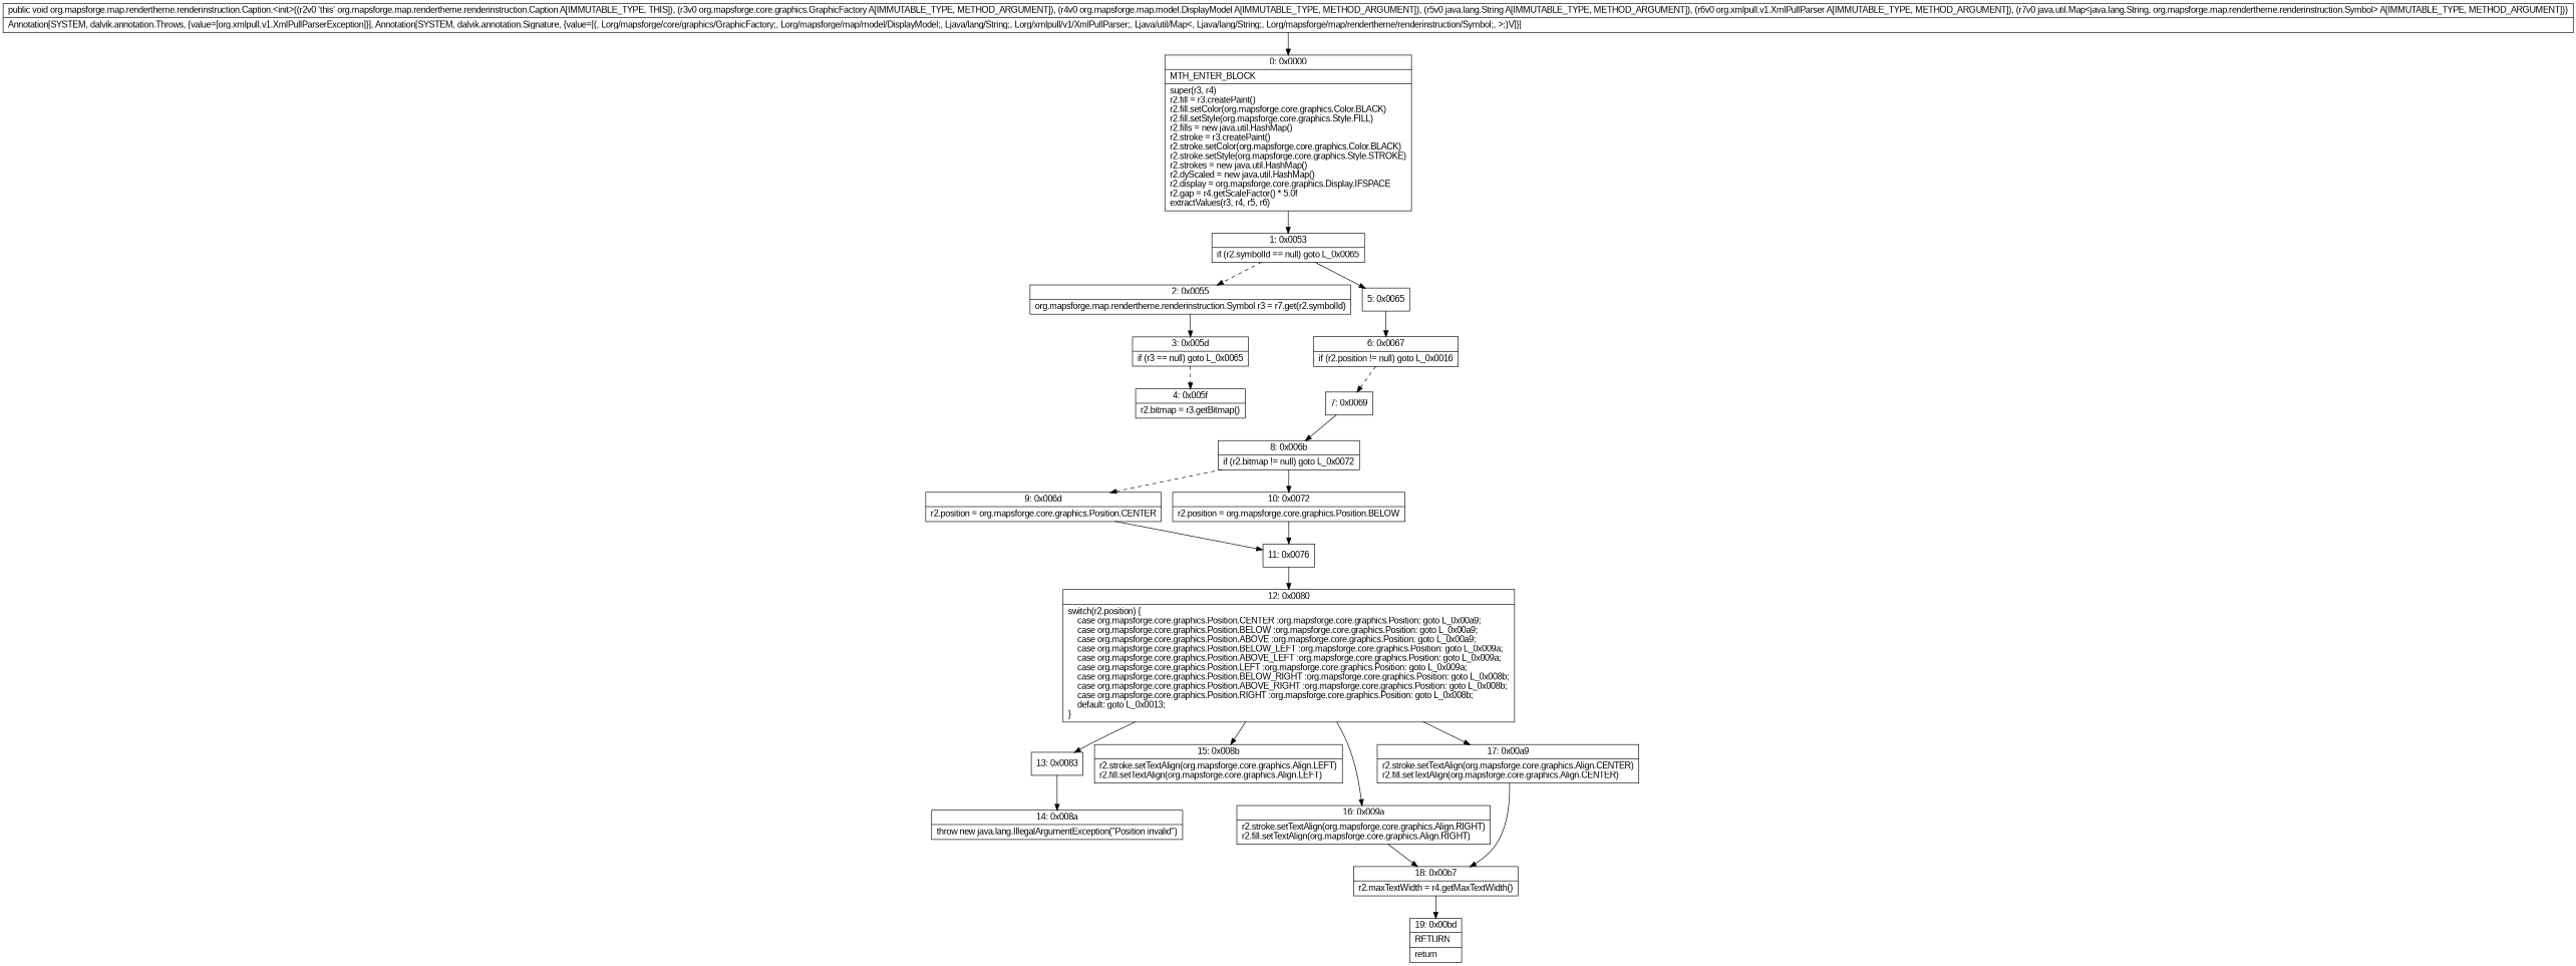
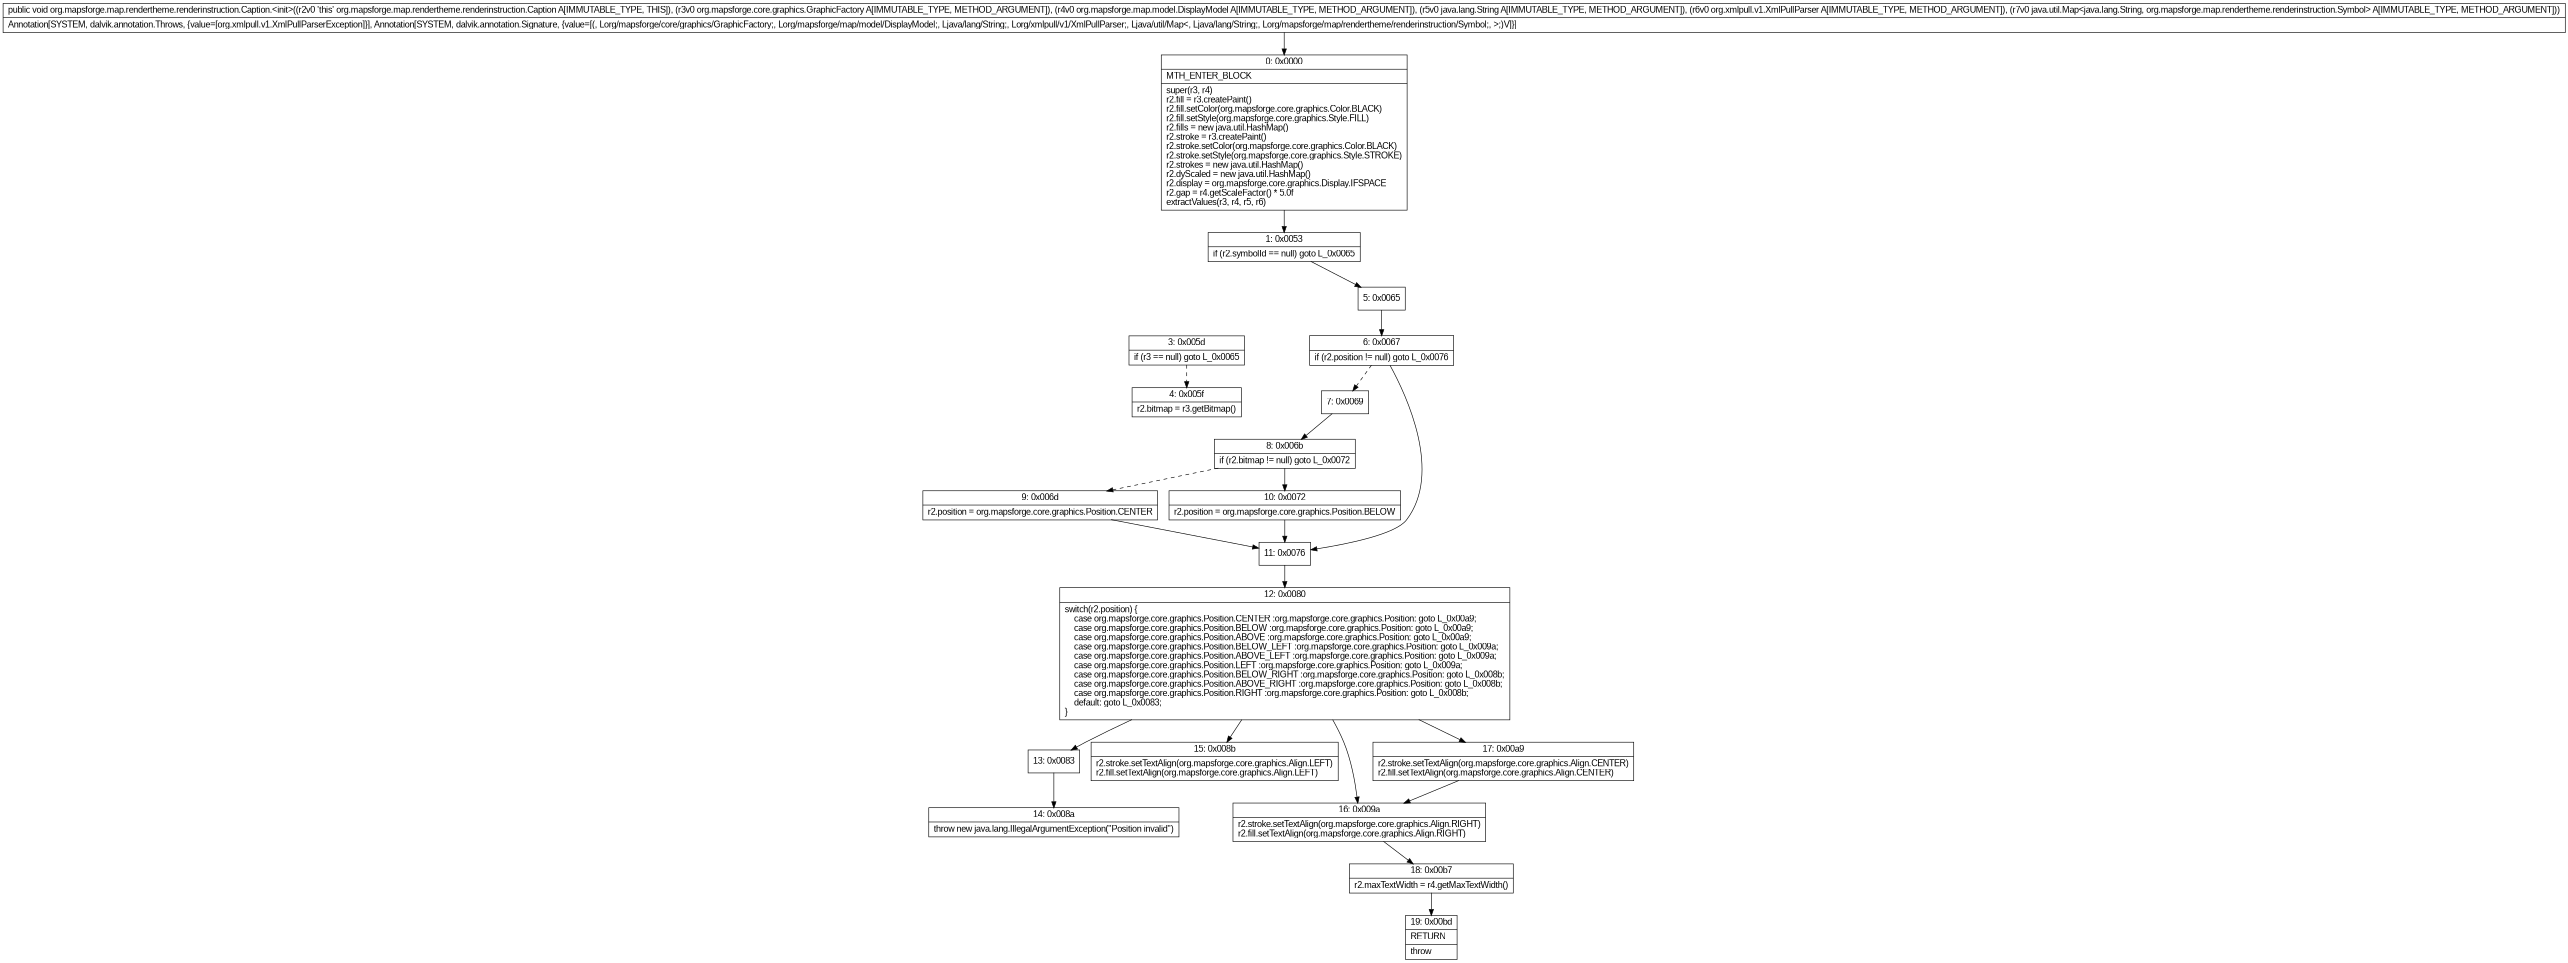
  digraph {
    fontname="Liberation Sans"
    node [fontname="Liberation Sans" shape=record]
    edge [fontname="Liberation Sans"]
    n1 [label="{0\:\ 0x0000|MTH_ENTER_BLOCK\l|super(r3, r4)\lr2.fill = r3.createPaint()\lr2.fill.setColor(org.mapsforge.core.graphics.Color.BLACK)\lr2.fill.setStyle(org.mapsforge.core.graphics.Style.FILL)\lr2.fills = new java.util.HashMap()\lr2.stroke = r3.createPaint()\lr2.stroke.setColor(org.mapsforge.core.graphics.Color.BLACK)\lr2.stroke.setStyle(org.mapsforge.core.graphics.Style.STROKE)\lr2.strokes = new java.util.HashMap()\lr2.dyScaled = new java.util.HashMap()\lr2.display = org.mapsforge.core.graphics.Display.IFSPACE\lr2.gap = r4.getScaleFactor() * 5.0f\lextractValues(r3, r4, r5, r6)\l}"]
    n2 [label="{1\:\ 0x0053|if (r2.symbolId == null) goto L_0x0065\l}"]
-   n3 [label="{2\:\ 0x0055|org.mapsforge.map.rendertheme.renderinstruction.Symbol r3 = r7.get(r2.symbolId)\l}"]
    n4 [label="{5\:\ 0x0065}"]
    n5 [label="{3\:\ 0x005d|if (r3 == null) goto L_0x0065\l}"]
-   n6 [label="{6\:\ 0x0067|if (r2.position != null) goto L_0x0016\l}"]
+   n6 [label="{6\:\ 0x0067|if (r2.position != null) goto L_0x0076\l}"]
    n7 [label="{4\:\ 0x005f|r2.bitmap = r3.getBitmap()\l}"]
    n8 [label="{7\:\ 0x0069}"]
    n9 [label="{11\:\ 0x0076}"]
    n10 [label="{8\:\ 0x006b|if (r2.bitmap != null) goto L_0x0072\l}"]
-   n11 [label="{12\:\ 0x0080|switch(r2.position) \{\l    case org.mapsforge.core.graphics.Position.CENTER :org.mapsforge.core.graphics.Position: goto L_0x00a9;\l    case org.mapsforge.core.graphics.Position.BELOW :org.mapsforge.core.graphics.Position: goto L_0x00a9;\l    case org.mapsforge.core.graphics.Position.ABOVE :org.mapsforge.core.graphics.Position: goto L_0x00a9;\l    case org.mapsforge.core.graphics.Position.BELOW_LEFT :org.mapsforge.core.graphics.Position: goto L_0x009a;\l    case org.mapsforge.core.graphics.Position.ABOVE_LEFT :org.mapsforge.core.graphics.Position: goto L_0x009a;\l    case org.mapsforge.core.graphics.Position.LEFT :org.mapsforge.core.graphics.Position: goto L_0x009a;\l    case org.mapsforge.core.graphics.Position.BELOW_RIGHT :org.mapsforge.core.graphics.Position: goto L_0x008b;\l    case org.mapsforge.core.graphics.Position.ABOVE_RIGHT :org.mapsforge.core.graphics.Position: goto L_0x008b;\l    case org.mapsforge.core.graphics.Position.RIGHT :org.mapsforge.core.graphics.Position: goto L_0x008b;\l    default: goto L_0x0013;\l\}\l}"]
+   n11 [label="{12\:\ 0x0080|switch(r2.position) \{\l    case org.mapsforge.core.graphics.Position.CENTER :org.mapsforge.core.graphics.Position: goto L_0x00a9;\l    case org.mapsforge.core.graphics.Position.BELOW :org.mapsforge.core.graphics.Position: goto L_0x00a9;\l    case org.mapsforge.core.graphics.Position.ABOVE :org.mapsforge.core.graphics.Position: goto L_0x00a9;\l    case org.mapsforge.core.graphics.Position.BELOW_LEFT :org.mapsforge.core.graphics.Position: goto L_0x009a;\l    case org.mapsforge.core.graphics.Position.ABOVE_LEFT :org.mapsforge.core.graphics.Position: goto L_0x009a;\l    case org.mapsforge.core.graphics.Position.LEFT :org.mapsforge.core.graphics.Position: goto L_0x009a;\l    case org.mapsforge.core.graphics.Position.BELOW_RIGHT :org.mapsforge.core.graphics.Position: goto L_0x008b;\l    case org.mapsforge.core.graphics.Position.ABOVE_RIGHT :org.mapsforge.core.graphics.Position: goto L_0x008b;\l    case org.mapsforge.core.graphics.Position.RIGHT :org.mapsforge.core.graphics.Position: goto L_0x008b;\l    default: goto L_0x0083;\l\}\l}"]
    n12 [label="{9\:\ 0x006d|r2.position = org.mapsforge.core.graphics.Position.CENTER\l}"]
    n13 [label="{10\:\ 0x0072|r2.position = org.mapsforge.core.graphics.Position.BELOW\l}"]
    n14 [label="{13\:\ 0x0083}"]
    n15 [label="{15\:\ 0x008b|r2.stroke.setTextAlign(org.mapsforge.core.graphics.Align.LEFT)\lr2.fill.setTextAlign(org.mapsforge.core.graphics.Align.LEFT)\l}"]
    n16 [label="{16\:\ 0x009a|r2.stroke.setTextAlign(org.mapsforge.core.graphics.Align.RIGHT)\lr2.fill.setTextAlign(org.mapsforge.core.graphics.Align.RIGHT)\l}"]
    n17 [label="{17\:\ 0x00a9|r2.stroke.setTextAlign(org.mapsforge.core.graphics.Align.CENTER)\lr2.fill.setTextAlign(org.mapsforge.core.graphics.Align.CENTER)\l}"]
    n18 [label="{14\:\ 0x008a|throw new java.lang.IllegalArgumentException(\"Position invalid\")\l}"]
    n19 [label="{18\:\ 0x00b7|r2.maxTextWidth = r4.getMaxTextWidth()\l}"]
-   n20 [label="{19\:\ 0x00bd|RETURN\l|return\l}"]
+   n20 [label="{19\:\ 0x00bd|RETURN\l|throw\l}"]
    n21 [label="{public void org.mapsforge.map.rendertheme.renderinstruction.Caption.\<init\>((r2v0 'this' org.mapsforge.map.rendertheme.renderinstruction.Caption A[IMMUTABLE_TYPE, THIS]), (r3v0 org.mapsforge.core.graphics.GraphicFactory A[IMMUTABLE_TYPE, METHOD_ARGUMENT]), (r4v0 org.mapsforge.map.model.DisplayModel A[IMMUTABLE_TYPE, METHOD_ARGUMENT]), (r5v0 java.lang.String A[IMMUTABLE_TYPE, METHOD_ARGUMENT]), (r6v0 org.xmlpull.v1.XmlPullParser A[IMMUTABLE_TYPE, METHOD_ARGUMENT]), (r7v0 java.util.Map\<java.lang.String, org.mapsforge.map.rendertheme.renderinstruction.Symbol\> A[IMMUTABLE_TYPE, METHOD_ARGUMENT]))  | Annotation[SYSTEM, dalvik.annotation.Throws, \{value=[org.xmlpull.v1.XmlPullParserException]\}], Annotation[SYSTEM, dalvik.annotation.Signature, \{value=[(, Lorg\/mapsforge\/core\/graphics\/GraphicFactory;, Lorg\/mapsforge\/map\/model\/DisplayModel;, Ljava\/lang\/String;, Lorg\/xmlpull\/v1\/XmlPullParser;, Ljava\/util\/Map\<, Ljava\/lang\/String;, Lorg\/mapsforge\/map\/rendertheme\/renderinstruction\/Symbol;, \>;)V]\}]\l}"]
    n1 -> n2
-   n2 -> n3 [style=dashed]
    n2 -> n4
-   n3 -> n5
    n4 -> n6
    n5 -> n7 [style=dashed]
    n6 -> n8 [style=dashed]
+   n6 -> n9
    n8 -> n10
    n9 -> n11
    n10 -> n12 [style=dashed]
    n10 -> n13
    n11 -> n14
    n11 -> n15
    n11 -> n16
    n11 -> n17
    n12 -> n9
    n13 -> n9
    n14 -> n18
    n16 -> n19
-   n17 -> n19
+   n17 -> n16
    n19 -> n20
    n21 -> n1
  }
